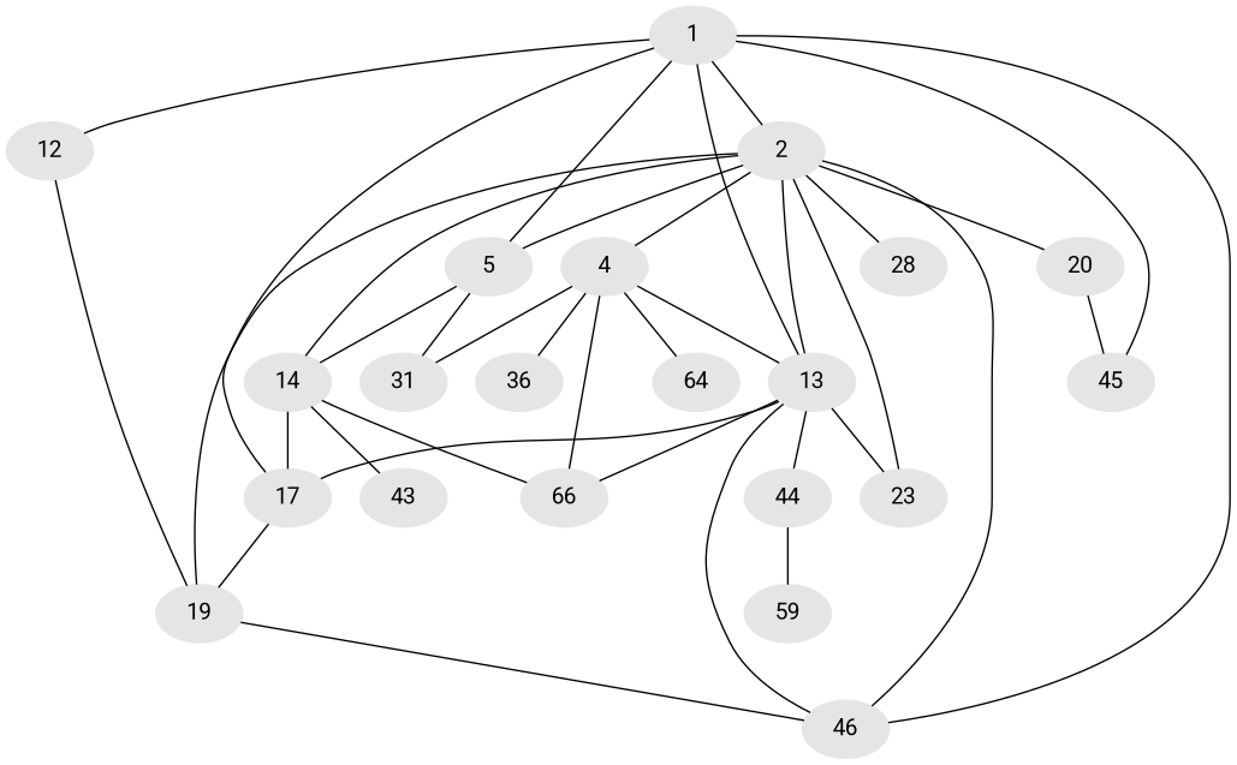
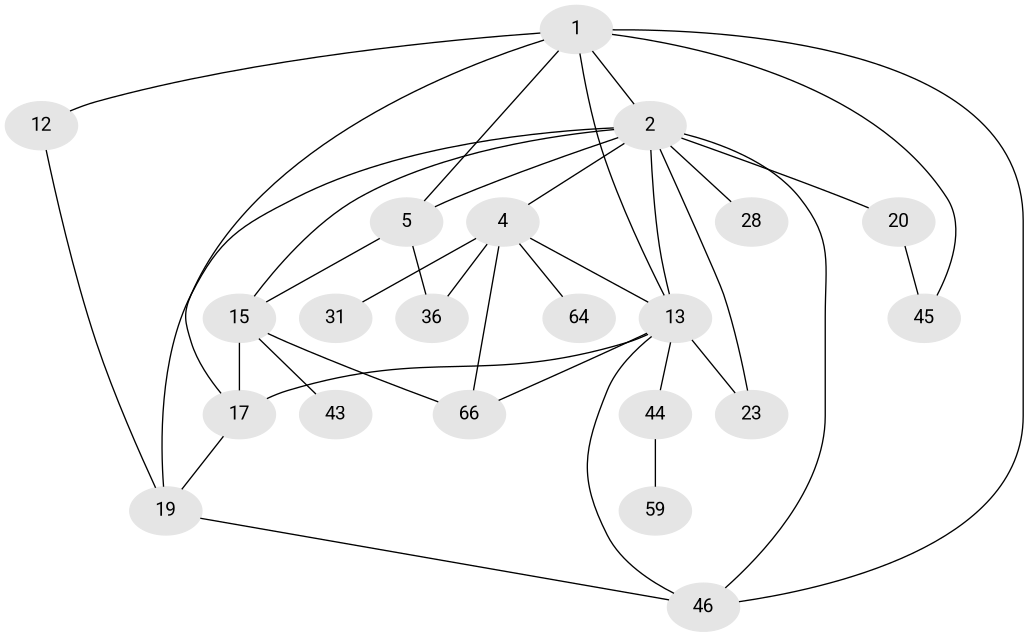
  graph {
    fontname=Roboto
    node [color=gray90 fontname=Roboto style=filled]
    edge [fontname=Roboto]
    1 [super="+9+3+18"]
    2 [super="+69+7"]
    5 [super="+22+21"]
    12
    13 [super="+29+26"]
    17 [super="+35+37+67+70"]
    45 [super="+63"]
    46 [super="+57"]
    28
    4 [super="+56+6"]
-   14 [super="+38+68+52+40+47"]
+   14 [super="+38+68+52+40+47" label=15]
    19 [super="+48+53+34"]
    20
    23 [super="+51"]
    31 [super="+60+65+32"]
    66
    44
    36 [super="+55"]
    64
    43 [super="+62"]
    59 [super="+61"]
    1 -- 2 [weight=2]
    1 -- 5 [weight=2]
    1 -- 12 [weight=2]
    1 -- 13 [weight=3]
    1 -- 17 [weight=2]
    1 -- 45
    1 -- 46
    2 -- 5
    2 -- 13
    2 -- 46
    2 -- 28
    2 -- 4
    2 -- 14
    2 -- 19 [weight=2]
    2 -- 20
    2 -- 23
    5 -- 14
-   5 -- 31
+   5 -- 36
    12 -- 19
    13 -- 17
    13 -- 46
    13 -- 23
    13 -- 66
    13 -- 44
    17 -- 19
    4 -- 13
    4 -- 31
    4 -- 66
    4 -- 36
    4 -- 64
    14 -- 17
    14 -- 66 [weight=2]
    14 -- 43
    19 -- 46
    20 -- 45
    44 -- 59
  }
